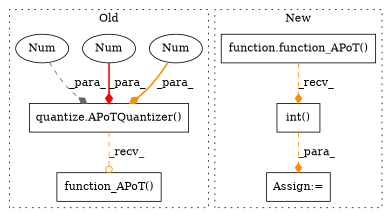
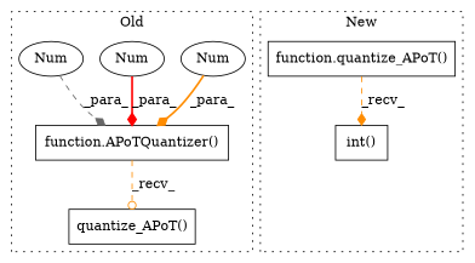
  digraph {
    node [a=75 l=1 shape=box]
    edge [arrowhead=diamond color=darkorange style=dashed]
-   n1 [l="14,1" label="quantize.APoTQuantizer()" s="4749,4779"]
+   n1 [l="14,1" label="function.APoTQuantizer()" s="4749,4779"]
    n2 [a=76 label=Num s=4763 shape=ellipse]
    n3 [a=76 label=Num s=4766 shape=ellipse]
-   n4 [l=59 label="function_APoT()" s=4955]
+   n4 [l=59 label="quantize_APoT()" s=4955]
    n5 [a=76 l=3 label=Num s=4769 shape=ellipse]
    n6 [l=21 label="int()" s=7555]
-   n7 [l=282 label="function.function_APoT()" s=7254]
-   n8 [a=68 l=3 label="Assign:=" s=7552]
+   n7 [l=282 label="function.quantize_APoT()" s=7254]
    subgraph cluster_1 {
      label=Old
      style=dotted
      n1
      n2
      n3
      n4
      n5
    }
    subgraph cluster_2 {
      label=New
      style=dotted
      n6
      n7
-     n8
    }
    n1 -> n4 [arrowhead=odot label=_recv_]
    n2 -> n1 [label=_para_ style=bold]
    n3 -> n1 [color=red label=_para_ style=bold]
    n5 -> n1 [color=gray40 label=_para_]
-   n6 -> n8 [label=_para_]
    n7 -> n6 [label=_recv_]
  }
